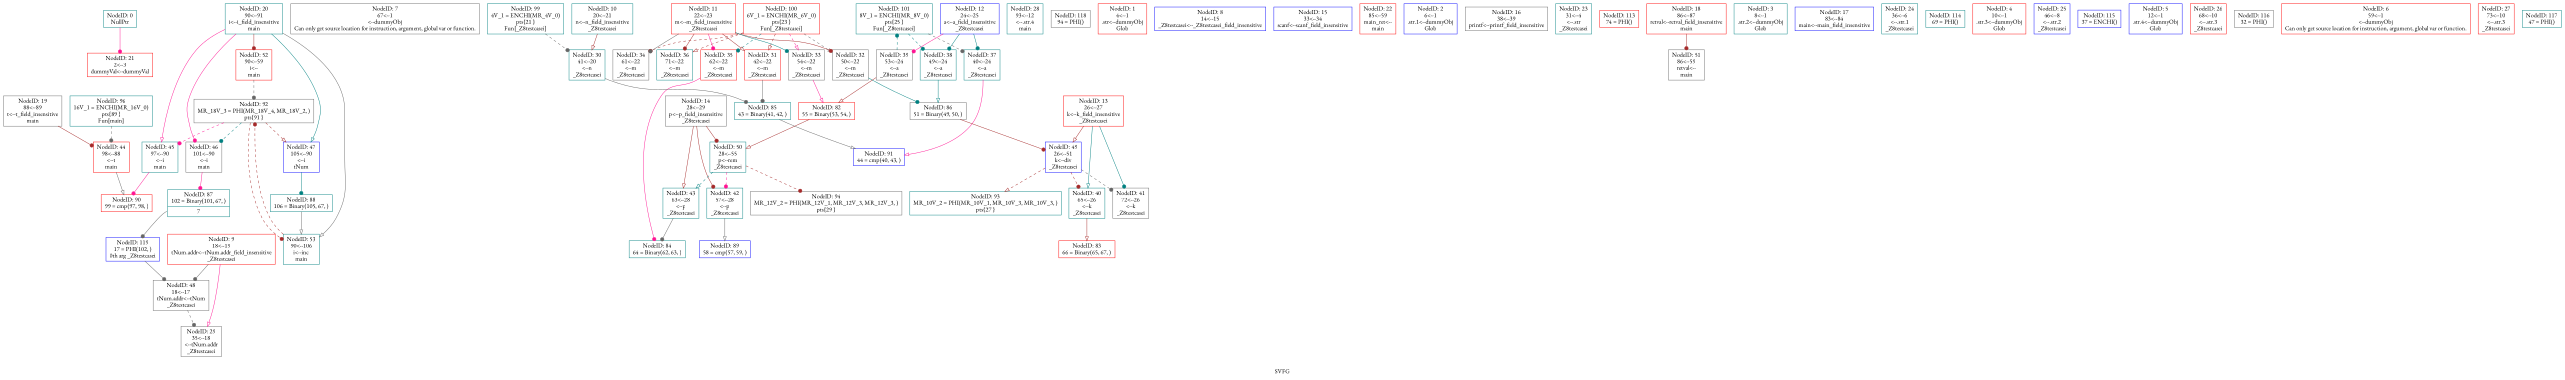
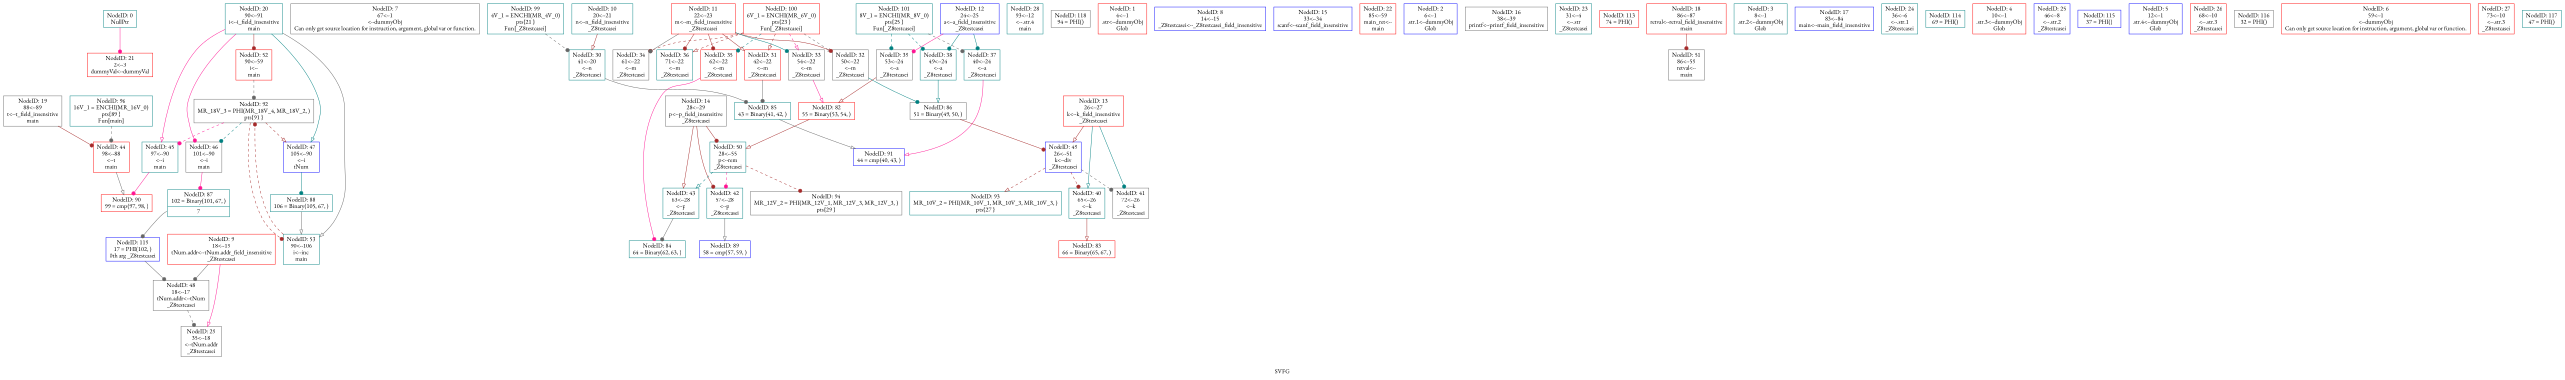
  digraph {
    fontname="EB Garamond"
    label=SVFG
    node [color=teal fontname="EB Garamond" shape=record]
    edge [arrowhead=dot color=brown fontname="EB Garamond" style=solid]
    n1 [label="{NodeID: 0\nNullPtr}"]
    n2 [color=red label="{NodeID: 21\n2\<--3\ndummyVal\<--dummyVal\n}"]
    n3 [color=red label="{NodeID: 90\n99 = cmp(97, 98, )\n}"]
    n4 [color=gray40 label="{NodeID: 7\n67\<--1\n\<--dummyObj\nCan only get source location for instruction, argument, global var or function.}"]
    n5 [color=gray40 label="{NodeID: 14\n28\<--29\np\<--p_field_insensitive\n_Z8testcasei\n}"]
    n6 [label="{NodeID: 42\n57\<--28\n\<--p\n_Z8testcasei\n}"]
    n7 [label="{NodeID: 43\n63\<--28\n\<--p\n_Z8testcasei\n}"]
    n8 [label="{NodeID: 50\n28\<--55\np\<--rem\n_Z8testcasei\n}"]
    n9 [color=blue label="{NodeID: 89\n58 = cmp(57, 59, )\n}"]
    n10 [label="{NodeID: 84\n64 = Binary(62, 63, )\n}"]
    n11 [color=gray40 label="{NodeID: 94\nMR_12V_2 = PHI(MR_12V_1, MR_12V_3, MR_12V_3, )\npts\{29 \}\n}"]
    n12 [label="{NodeID: 28\n93\<--12\n\<--.str.4\nmain\n}"]
    n13 [color=gray40 label="{NodeID: 118\n94 = PHI()\n}"]
    n14 [color=red label="{NodeID: 35\n62\<--22\n\<--m\n_Z8testcasei\n}"]
    n15 [color=blue label="{NodeID: 49\n26\<--51\nk\<--div\n_Z8testcasei\n}"]
    n16 [label="{NodeID: 40\n65\<--26\n\<--k\n_Z8testcasei\n}"]
    n17 [color=gray40 label="{NodeID: 41\n72\<--26\n\<--k\n_Z8testcasei\n}"]
    n18 [label="{NodeID: 93\nMR_10V_2 = PHI(MR_10V_1, MR_10V_3, MR_10V_3, )\npts\{27 \}\n}"]
    n19 [color=red label="{NodeID: 83\n66 = Binary(65, 67, )\n}"]
    n20 [color=red label="{NodeID: 1\n4\<--1\n.str\<--dummyObj\nGlob }"]
    n21 [color=blue label="{NodeID: 91\n44 = cmp(40, 43, )\n}"]
    n22 [color=blue label="{NodeID: 8\n14\<--15\n_Z8testcasei\<--_Z8testcasei_field_insensitive\n}"]
    n23 [color=blue label="{NodeID: 15\n33\<--34\nscanf\<--scanf_field_insensitive\n}"]
    n24 [color=red label="{NodeID: 22\n85\<--59\nmain_ret\<--\nmain\n}"]
    n25 [color=gray40 label="{NodeID: 29\n35\<--18\n\<--tNum.addr\n_Z8testcasei\n}"]
    n26 [color=blue label="{NodeID: 119\n17 = PHI(102, )\n0th arg _Z8testcasei }"]
    n27 [color=gray40 label="{NodeID: 48\n18\<--17\ntNum.addr\<--tNum\n_Z8testcasei\n}"]
    n28 [label="{NodeID: 36\n71\<--22\n\<--m\n_Z8testcasei\n}"]
    n29 [label="{NodeID: 85\n43 = Binary(41, 42, )\n}"]
    n30 [color=blue label="{NodeID: 2\n6\<--1\n.str.1\<--dummyObj\nGlob }"]
    n31 [color=gray40 label="{NodeID: 92\nMR_18V_3 = PHI(MR_18V_4, MR_18V_2, )\npts\{91 \}\n}"]
    n32 [label="{NodeID: 45\n97\<--90\n\<--i\nmain\n}"]
    n33 [color=gray40 label="{NodeID: 46\n101\<--90\n\<--i\nmain\n}"]
    n34 [color=blue label="{NodeID: 47\n105\<--90\n\<--i\ntNum\n}"]
    n35 [label="{NodeID: 53\n90\<--106\ni\<--inc\nmain\n}"]
    n36 [label="{NodeID: 87\n102 = Binary(101, 67, )\n|{<s0>7}}"]
    n37 [label="{NodeID: 88\n106 = Binary(105, 67, )\n}"]
    n38 [color=red label="{NodeID: 9\n18\<--19\ntNum.addr\<--tNum.addr_field_insensitive\n_Z8testcasei\n}"]
    n39 [label="{NodeID: 99\n4V_1 = ENCHI(MR_4V_0)\npts\{21 \}\nFun[_Z8testcasei]}" style=double]
    n40 [label="{NodeID: 30\n41\<--20\n\<--n\n_Z8testcasei\n}"]
    n41 [color=gray40 label="{NodeID: 16\n38\<--39\nprintf\<--printf_field_insensitive\n}"]
    n42 [label="{NodeID: 23\n31\<--4\n\<--.str\n_Z8testcasei\n}"]
    n43 [color=red label="{NodeID: 113\n74 = PHI()\n}"]
    n44 [label="{NodeID: 37\n40\<--24\n\<--a\n_Z8testcasei\n}"]
    n45 [color=red label="{NodeID: 44\n98\<--88\n\<--t\nmain\n}"]
    n46 [color=gray40 label="{NodeID: 51\n86\<--59\nretval\<--\nmain\n}"]
    n47 [color=gray40 label="{NodeID: 86\n51 = Binary(49, 50, )\n}"]
    n48 [label="{NodeID: 3\n8\<--1\n.str.2\<--dummyObj\nGlob }"]
    n49 [label="{NodeID: 10\n20\<--21\nn\<--n_field_insensitive\n_Z8testcasei\n}"]
    n50 [color=red label="{NodeID: 100\n6V_1 = ENCHI(MR_6V_0)\npts\{23 \}\nFun[_Z8testcasei]}" style=double]
    n51 [color=red label="{NodeID: 31\n42\<--22\n\<--m\n_Z8testcasei\n}"]
    n52 [color=gray40 label="{NodeID: 32\n50\<--22\n\<--m\n_Z8testcasei\n}"]
    n53 [color=gray40 label="{NodeID: 33\n54\<--22\n\<--m\n_Z8testcasei\n}"]
    n54 [color=gray40 label="{NodeID: 34\n61\<--22\n\<--m\n_Z8testcasei\n}"]
    n55 [color=red label="{NodeID: 82\n55 = Binary(53, 54, )\n}"]
    n56 [color=blue label="{NodeID: 17\n83\<--84\nmain\<--main_field_insensitive\n}"]
    n57 [label="{NodeID: 24\n36\<--6\n\<--.str.1\n_Z8testcasei\n}"]
    n58 [label="{NodeID: 114\n69 = PHI()\n}"]
    n59 [label="{NodeID: 38\n49\<--24\n\<--a\n_Z8testcasei\n}"]
    n60 [color=red label="{NodeID: 52\n90\<--59\ni\<--\nmain\n}"]
    n61 [color=red label="{NodeID: 4\n10\<--1\n.str.3\<--dummyObj\nGlob }"]
    n62 [color=red label="{NodeID: 11\n22\<--23\nm\<--m_field_insensitive\n_Z8testcasei\n}"]
    n63 [label="{NodeID: 101\n8V_1 = ENCHI(MR_8V_0)\npts\{25 \}\nFun[_Z8testcasei]}" style=double]
    n64 [color=gray40 label="{NodeID: 39\n53\<--24\n\<--a\n_Z8testcasei\n}"]
    n65 [color=red label="{NodeID: 18\n86\<--87\nretval\<--retval_field_insensitive\nmain\n}"]
    n66 [color=blue label="{NodeID: 25\n46\<--8\n\<--.str.2\n_Z8testcasei\n}"]
-   n67 [color=blue label="{NodeID: 115\n37 = ENCHI()\n}"]
+   n67 [color=blue label="{NodeID: 115\n37 = PHI()\n}"]
    n68 [color=blue label="{NodeID: 5\n12\<--1\n.str.4\<--dummyObj\nGlob }"]
    n69 [color=blue label="{NodeID: 12\n24\<--25\na\<--a_field_insensitive\n_Z8testcasei\n}"]
    n70 [color=gray40 label="{NodeID: 19\n88\<--89\nt\<--t_field_insensitive\nmain\n}"]
    n71 [color=red label="{NodeID: 26\n68\<--10\n\<--.str.3\n_Z8testcasei\n}"]
    n72 [color=gray40 label="{NodeID: 116\n32 = PHI()\n}"]
    n73 [color=red label="{NodeID: 6\n59\<--1\n\<--dummyObj\nCan only get source location for instruction, argument, global var or function.}"]
    n74 [label="{NodeID: 96\n16V_1 = ENCHI(MR_16V_0)\npts\{89 \}\nFun[main]}" style=double]
    n75 [color=red label="{NodeID: 13\n26\<--27\nk\<--k_field_insensitive\n_Z8testcasei\n}"]
    n76 [label="{NodeID: 20\n90\<--91\ni\<--i_field_insensitive\nmain\n}"]
    n77 [color=red label="{NodeID: 27\n73\<--10\n\<--.str.3\n_Z8testcasei\n}"]
    n78 [label="{NodeID: 117\n47 = PHI()\n}"]
    n1 -> n2 [color=deeppink]
    n5 -> n6
    n5 -> n7 [arrowhead=onormal]
    n5 -> n8
    n6 -> n9 [arrowhead=onormal color=gray40]
    n7 -> n10 [color=gray40]
    n8 -> n6 [color=deeppink style=dashed]
    n8 -> n7 [arrowhead=onormal color=teal style=dashed]
    n8 -> n11 [style=dashed]
    n14 -> n10 [color=deeppink]
    n15 -> n16 [style=dashed]
    n15 -> n17 [color=gray40 style=dashed]
    n15 -> n18 [arrowhead=onormal style=dashed]
    n16 -> n19 [arrowhead=onormal]
    n26 -> n27 [color=gray40]
    n27 -> n25 [color=gray40 style=dashed]
    n29 -> n21 [arrowhead=onormal color=gray40]
    n31 -> n32 [color=deeppink style=dashed]
    n31 -> n33 [color=teal style=dashed]
    n31 -> n34 [arrowhead=onormal style=dashed]
    n31 -> n35 [style=dashed]
    n32 -> n3 [color=deeppink]
    n33 -> n36 [color=deeppink]
    n34 -> n37 [color=teal]
    n35 -> n31 [style=dashed]
    n36 -> n26 [color=gray40 tailport=s0]
    n37 -> n35 [arrowhead=onormal color=gray40]
    n38 -> n25 [arrowhead=onormal color=deeppink]
    n38 -> n27 [color=gray40]
    n39 -> n40 [color=gray40 style=dashed]
    n40 -> n29 [color=gray40]
    n44 -> n21 [arrowhead=onormal color=deeppink]
    n45 -> n3 [arrowhead=onormal color=gray40]
    n47 -> n15
    n49 -> n40 [arrowhead=onormal]
    n50 -> n14 [color=teal style=dashed]
    n50 -> n28 [arrowhead=onormal style=dashed]
    n50 -> n51 [arrowhead=onormal style=dashed]
    n50 -> n52 [arrowhead=onormal color=gray40 style=dashed]
    n50 -> n53 [arrowhead=onormal color=deeppink style=dashed]
    n50 -> n54 [style=dashed]
    n51 -> n29 [color=gray40]
    n52 -> n47 [color=teal]
    n53 -> n55 [arrowhead=onormal color=deeppink]
    n55 -> n8 [arrowhead=onormal]
    n59 -> n47 [arrowhead=onormal color=teal]
    n60 -> n31 [color=gray40 style=dashed]
-   n62 -> n14 [color=deeppink]
+   n62 -> n14
    n62 -> n28
    n62 -> n51 [arrowhead=onormal]
    n62 -> n52
    n62 -> n53 [color=teal]
    n62 -> n54 [color=gray40]
    n63 -> n44 [color=gray40 style=dashed]
    n63 -> n59 [color=teal style=dashed]
-   n64 -> n63 [color=teal style=dashed]
+   n63 -> n64 [color=teal style=dashed]
    n64 -> n55 [arrowhead=onormal]
    n65 -> n46
    n69 -> n44 [color=teal]
    n69 -> n59 [color=teal]
    n69 -> n64 [color=deeppink]
    n70 -> n45
    n74 -> n45 [color=gray40 style=dashed]
    n75 -> n15 [arrowhead=onormal]
    n75 -> n16 [arrowhead=onormal color=teal]
    n75 -> n17 [color=teal]
    n76 -> n32 [arrowhead=onormal color=deeppink]
    n76 -> n33 [color=deeppink]
    n76 -> n34 [arrowhead=onormal color=teal]
    n76 -> n35 [arrowhead=onormal color=gray40]
    n76 -> n60
  }
